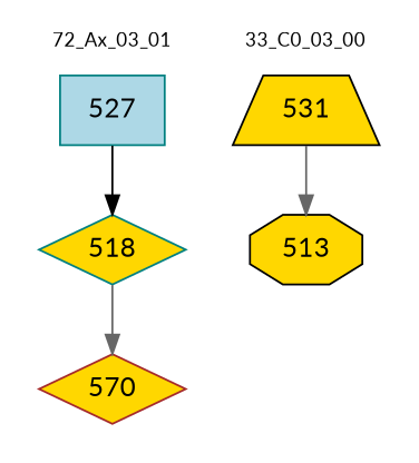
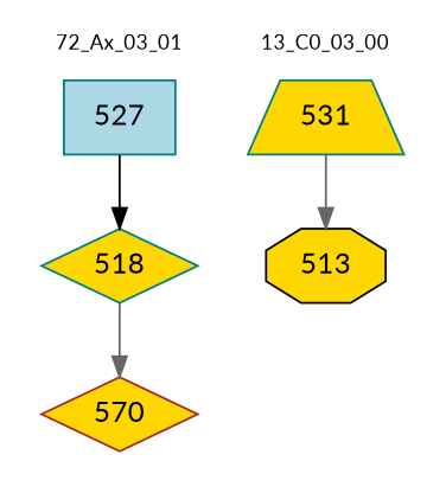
  digraph {
    fontname=Lato
    node [color=teal fillcolor=gold fontname=Lato shape=diamond style=filled]
    edge [color=gray40 fontname=Lato]
    n1 [fillcolor=lightblue label=527 shape=box]
    n2 [label=518]
    n3 [color=brown label=570]
-   n4 [color=black label=531 shape=trapezium]
+   n4 [label=531 shape=trapezium]
    n5 [color=black label=513 shape=octagon]
    subgraph cluster_1 {
      color=white
      fontsize=10
      label="72_Ax_03_01"
      n1
      n2
      n3
    }
    subgraph cluster_2 {
      color=white
      fontsize=10
-     label="33_C0_03_00"
+     label="13_C0_03_00"
      n4
      n5
    }
    n1 -> n2 [color=black]
    n2 -> n3
    n4 -> n5
  }
